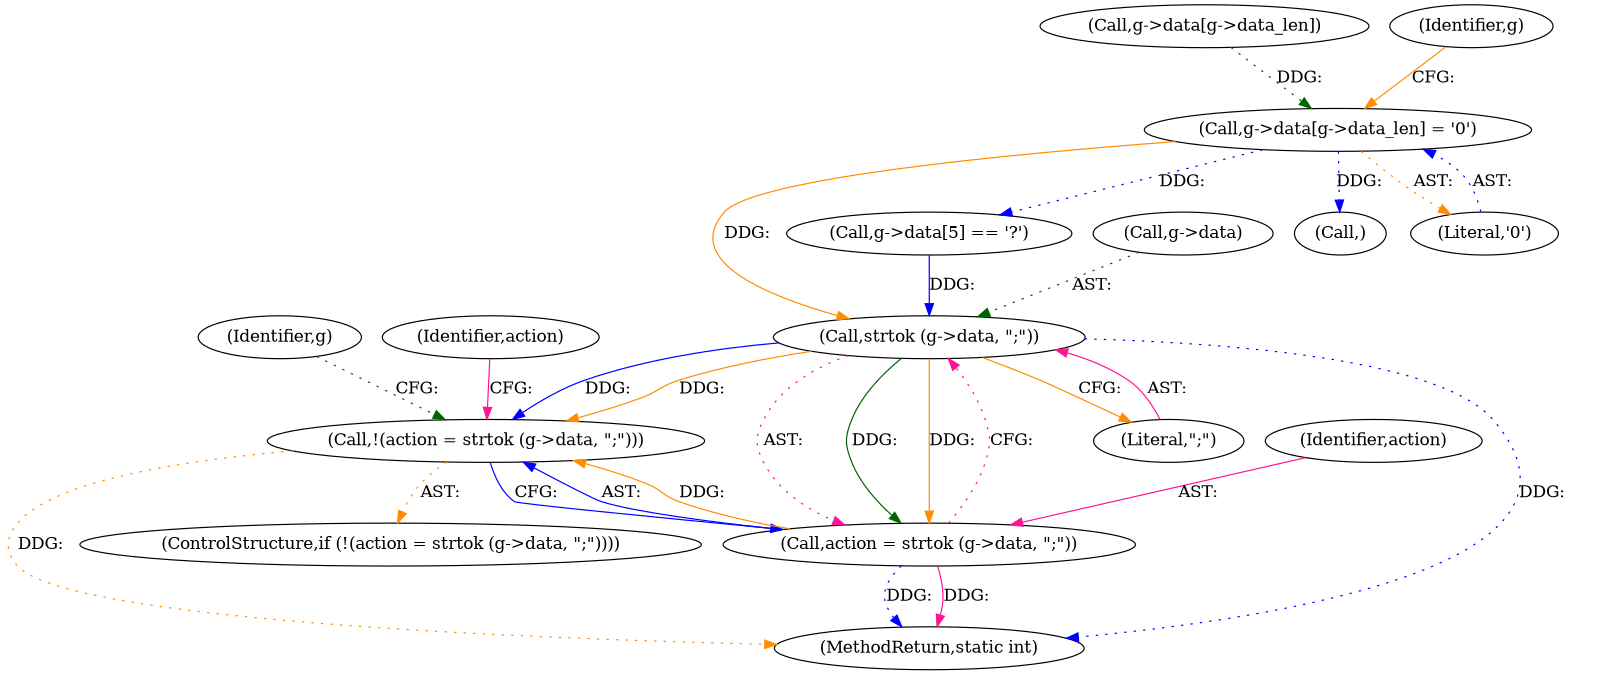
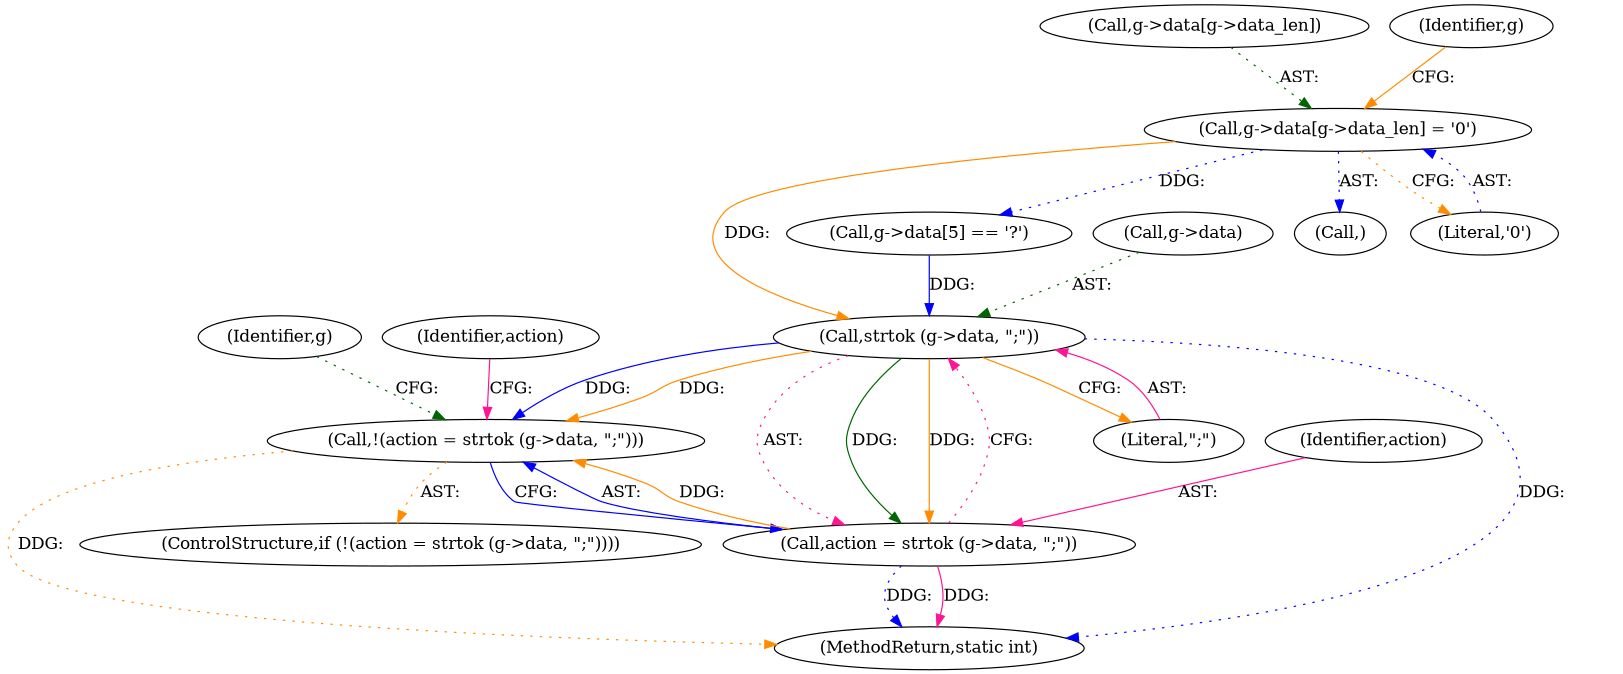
  digraph {
    edge [color=darkorange style=solid]
    n1 [label="(Call,g->data[g->data_len] = '\0')"]
    n2 [label="(Call,strtok (g->data, \";\"))"]
    n3 [label="(Call,)"]
    n4 [label="(Literal,'\0')"]
    n5 [label="(Call,g->data[5] == '?')"]
    n6 [label="(MethodReturn,static int)"]
    n7 [label="(Call,!(action = strtok (g->data, \";\")))"]
    n8 [label="(Call,action = strtok (g->data, \";\"))"]
    n9 [label="(Literal,\";\")"]
    n10 [label="(ControlStructure,if (!(action = strtok (g->data, \";\"))))"]
    n11 [label="(Identifier,action)"]
    n12 [label="(Identifier,g)"]
    n13 [label="(Call,g->data[g->data_len])"]
    n14 [label="(Identifier,action)"]
    n15 [label="(Identifier,g)"]
    n16 [label="(Call,g->data)"]
    n1 -> n2 [label="DDG: "]
-   n1 -> n3 [color=blue label="DDG: " style=dotted]
-   n1 -> n4 [label="AST: " style=dotted]
+   n1 -> n3 [color=blue label="AST: " style=dotted]
+   n1 -> n4 [label="CFG: " style=dotted]
    n1 -> n5 [color=blue label="DDG: " style=dotted]
    n2 -> n6 [color=blue label="DDG: " style=dotted]
    n2 -> n7 [label="DDG: "]
    n2 -> n7 [color=blue label="DDG: "]
    n2 -> n8 [color=deeppink label="AST: " style=dotted]
    n2 -> n8 [color=darkgreen label="DDG: "]
    n2 -> n8 [label="DDG: "]
    n2 -> n9 [label="CFG: "]
    n4 -> n1 [color=blue label="AST: " style=dotted]
    n5 -> n2 [color=blue label="DDG: "]
    n7 -> n6 [label="DDG: " style=dotted]
    n7 -> n8 [color=blue label="CFG: "]
    n7 -> n10 [label="AST: " style=dotted]
    n8 -> n2 [color=deeppink label="CFG: " style=dotted]
    n8 -> n6 [color=deeppink label="DDG: "]
    n8 -> n6 [color=blue label="DDG: " style=dotted]
    n8 -> n7 [color=blue label="AST: "]
    n8 -> n7 [label="DDG: "]
    n9 -> n2 [color=deeppink label="AST: "]
    n11 -> n8 [color=deeppink label="AST: "]
    n12 -> n7 [color=darkgreen label="CFG: " style=dotted]
-   n13 -> n1 [color=darkgreen label="DDG: " style=dotted]
+   n13 -> n1 [color=darkgreen label="AST: " style=dotted]
    n14 -> n7 [color=deeppink label="CFG: "]
    n15 -> n1 [label="CFG: "]
    n16 -> n2 [color=darkgreen label="AST: " style=dotted]
  }
